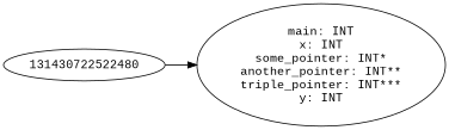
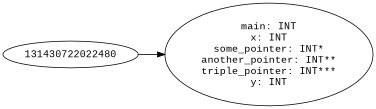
  digraph {
    rankdir=LR
    fontname="Liberation Mono"
    node [fontname="Liberation Mono"]
    n1 [label="main: INT\nx: INT\nsome_pointer: INT*\nanother_pointer: INT**\ntriple_pointer: INT***\ny: INT"]
-   131430722022480 [label=131430722522480]
+   131430722022480
    131430722022480 -> n1 [fontname="Liberation Mono"]
  }
